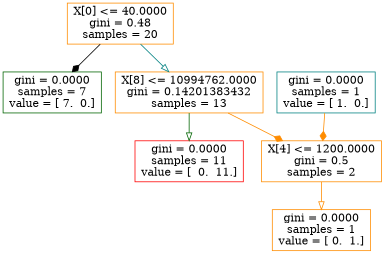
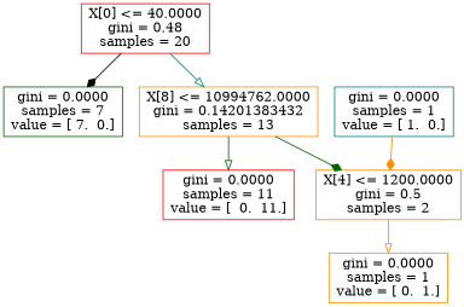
  digraph {
    node [color=darkorange shape=box]
    edge [arrowhead=diamond color=darkgreen]
-   n1 [label="X[0] <= 40.0000\ngini = 0.48\nsamples = 20"]
+   n1 [color=red label="X[0] <= 40.0000\ngini = 0.48\nsamples = 20"]
    n2 [color=darkgreen label="gini = 0.0000\nsamples = 7\nvalue = [ 7.  0.]"]
    n3 [label="X[8] <= 10994762.0000\ngini = 0.14201383432\nsamples = 13"]
    n4 [color=red label="gini = 0.0000\nsamples = 11\nvalue = [  0.  11.]"]
    n5 [label="X[4] <= 1200.0000\ngini = 0.5\nsamples = 2"]
    n6 [label="gini = 0.0000\nsamples = 1\nvalue = [ 0.  1.]"]
    n7 [color=teal label="gini = 0.0000\nsamples = 1\nvalue = [ 1.  0.]"]
    n1 -> n2 [color=black]
    n1 -> n3 [arrowhead=onormal color=teal]
    n3 -> n4 [arrowhead=onormal]
-   n3 -> n5 [color=darkorange]
+   n3 -> n5
    n5 -> n6 [arrowhead=onormal color=darkorange]
    n7 -> n5 [color=darkorange]
  }
